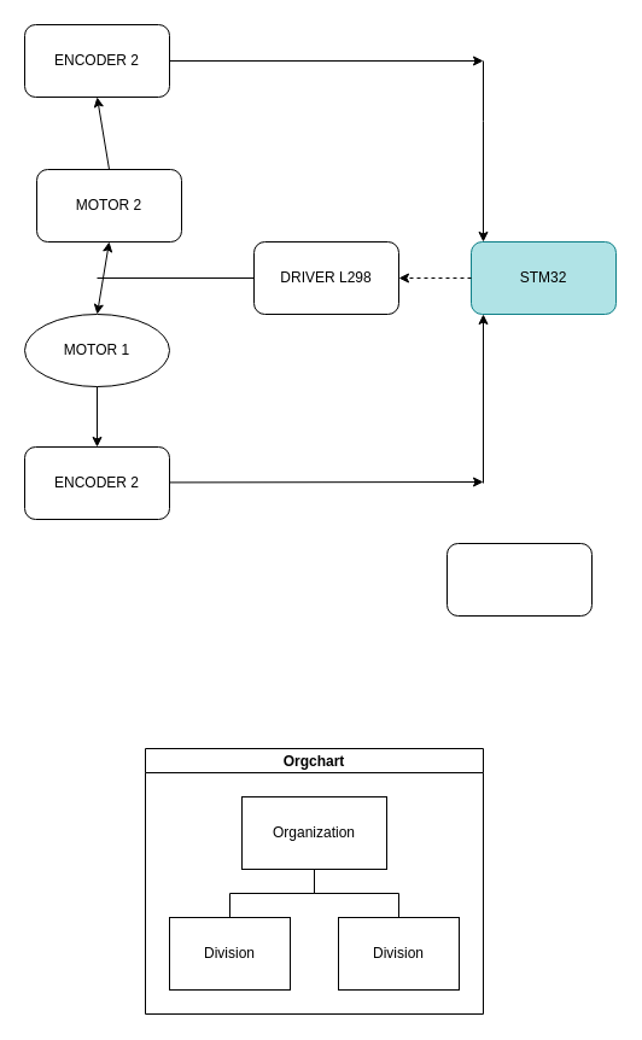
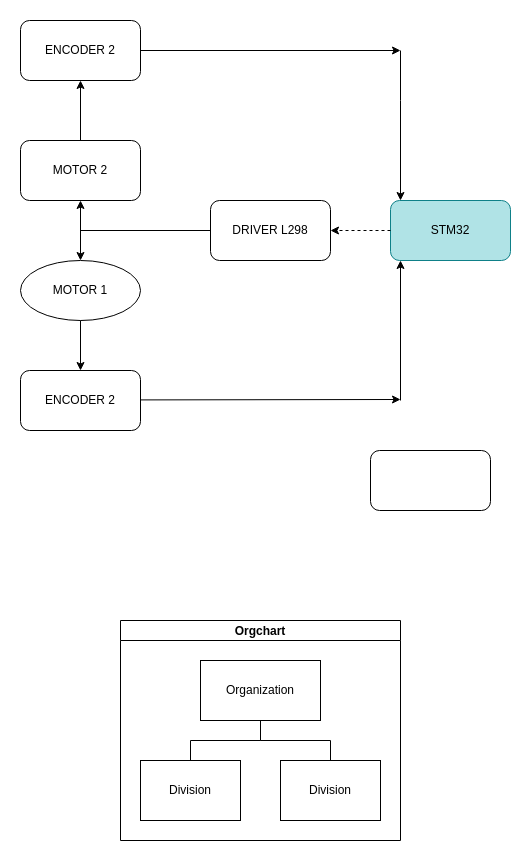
  <mxCell id="0" />
  <mxCell id="1" parent="0" />
  <mxCell id="2" value="ENCODER 2" style="rounded=1;whiteSpace=wrap;html=1;" vertex="1" parent="1"><mxGeometry x="20" y="20" width="120" height="60" as="geometry" /></mxCell>
- <mxCell id="3" value="MOTOR 2" style="rounded=1;whiteSpace=wrap;html=1;" vertex="1" parent="1"><mxGeometry x="30" y="140" width="120" height="60" as="geometry" /></mxCell>
+ <mxCell id="3" value="MOTOR 2" style="rounded=1;whiteSpace=wrap;html=1;" vertex="1" parent="1"><mxGeometry x="20" y="140" width="120" height="60" as="geometry" /></mxCell>
  <mxCell id="4" value="MOTOR 1" style="ellipse;whiteSpace=wrap;html=1;" vertex="1" parent="1"><mxGeometry x="20" y="260" width="120" height="60" as="geometry" /></mxCell>
  <mxCell id="5" value="" style="endArrow=classic;html=1;rounded=0;entryX=0.5;entryY=1;entryDx=0;entryDy=0;exitX=0.5;exitY=0;exitDx=0;exitDy=0;" edge="1" parent="1" source="3" target="2"><mxGeometry width="50" height="50" relative="1" as="geometry"><mxPoint x="310" y="370" as="sourcePoint" /><mxPoint x="360" y="320" as="targetPoint" /><Array as="points" /></mxGeometry></mxCell>
  <mxCell id="6" value="" style="endArrow=classic;startArrow=classic;html=1;rounded=0;entryX=0.5;entryY=1;entryDx=0;entryDy=0;exitX=0.5;exitY=0;exitDx=0;exitDy=0;" edge="1" parent="1" source="4" target="3"><mxGeometry width="50" height="50" relative="1" as="geometry"><mxPoint x="310" y="370" as="sourcePoint" /><mxPoint x="360" y="320" as="targetPoint" /></mxGeometry></mxCell>
  <mxCell id="7" value="ENCODER 2" style="rounded=1;whiteSpace=wrap;html=1;" vertex="1" parent="1"><mxGeometry x="20" y="370" width="120" height="60" as="geometry" /></mxCell>
  <mxCell id="8" value="" style="endArrow=classic;html=1;rounded=0;" edge="1" parent="1" source="4"><mxGeometry width="50" height="50" relative="1" as="geometry"><mxPoint x="30" y="420" as="sourcePoint" /><mxPoint x="80" y="370" as="targetPoint" /></mxGeometry></mxCell>
  <mxCell id="9" value="DRIVER L298" style="rounded=1;whiteSpace=wrap;html=1;" vertex="1" parent="1"><mxGeometry x="210" y="200" width="120" height="60" as="geometry" /></mxCell>
  <mxCell id="10" value="" style="endArrow=none;html=1;rounded=0;entryX=0;entryY=0.5;entryDx=0;entryDy=0;" edge="1" parent="1" target="9"><mxGeometry width="50" height="50" relative="1" as="geometry"><mxPoint x="80" y="230" as="sourcePoint" /><mxPoint x="360" y="320" as="targetPoint" /></mxGeometry></mxCell>
  <mxCell id="11" value="Orgchart" style="swimlane;startSize=20;horizontal=1;containerType=tree;newEdgeStyle={&quot;edgeStyle&quot;:&quot;elbowEdgeStyle&quot;,&quot;startArrow&quot;:&quot;none&quot;,&quot;endArrow&quot;:&quot;none&quot;};" vertex="1" parent="1"><mxGeometry x="120" y="620" width="280" height="220" as="geometry" /></mxCell>
  <mxCell id="12" value="" style="edgeStyle=elbowEdgeStyle;elbow=vertical;sourcePerimeterSpacing=0;targetPerimeterSpacing=0;startArrow=none;endArrow=none;rounded=0;curved=0;" edge="1" parent="11" source="14" target="15"><mxGeometry relative="1" as="geometry" /></mxCell>
  <mxCell id="13" value="" style="edgeStyle=elbowEdgeStyle;elbow=vertical;sourcePerimeterSpacing=0;targetPerimeterSpacing=0;startArrow=none;endArrow=none;rounded=0;curved=0;" edge="1" parent="11" source="14" target="16"><mxGeometry relative="1" as="geometry" /></mxCell>
  <mxCell id="14" value="Organization" style="whiteSpace=wrap;html=1;align=center;treeFolding=1;treeMoving=1;newEdgeStyle={&quot;edgeStyle&quot;:&quot;elbowEdgeStyle&quot;,&quot;startArrow&quot;:&quot;none&quot;,&quot;endArrow&quot;:&quot;none&quot;};" vertex="1" parent="11"><mxGeometry x="80" y="40" width="120" height="60" as="geometry" /></mxCell>
  <mxCell id="15" value="Division" style="whiteSpace=wrap;html=1;align=center;verticalAlign=middle;treeFolding=1;treeMoving=1;newEdgeStyle={&quot;edgeStyle&quot;:&quot;elbowEdgeStyle&quot;,&quot;startArrow&quot;:&quot;none&quot;,&quot;endArrow&quot;:&quot;none&quot;};" vertex="1" parent="11"><mxGeometry x="20" y="140" width="100" height="60" as="geometry" /></mxCell>
  <mxCell id="16" value="Division" style="whiteSpace=wrap;html=1;align=center;verticalAlign=middle;treeFolding=1;treeMoving=1;newEdgeStyle={&quot;edgeStyle&quot;:&quot;elbowEdgeStyle&quot;,&quot;startArrow&quot;:&quot;none&quot;,&quot;endArrow&quot;:&quot;none&quot;};" vertex="1" parent="11"><mxGeometry x="160" y="140" width="100" height="60" as="geometry" /></mxCell>
  <mxCell id="17" value="STM32" style="rounded=1;whiteSpace=wrap;html=1;fillColor=#b0e3e6;strokeColor=#0e8088;" vertex="1" parent="1"><mxGeometry x="390" y="200" width="120" height="60" as="geometry" /></mxCell>
  <mxCell id="18" value="" style="endArrow=classic;html=1;rounded=0;exitX=1;exitY=0.5;exitDx=0;exitDy=0;" edge="1" parent="1" source="2"><mxGeometry width="50" height="50" relative="1" as="geometry"><mxPoint x="240" y="40" as="sourcePoint" /><mxPoint x="400" y="50" as="targetPoint" /></mxGeometry></mxCell>
  <mxCell id="19" value="" style="endArrow=classic;html=1;rounded=0;" edge="1" parent="1"><mxGeometry width="50" height="50" relative="1" as="geometry"><mxPoint x="400" y="50" as="sourcePoint" /><mxPoint x="400" y="200" as="targetPoint" /><Array as="points"><mxPoint x="400" y="100" /></Array></mxGeometry></mxCell>
  <mxCell id="20" value="" style="endArrow=classic;html=1;rounded=0;exitX=0;exitY=0.5;exitDx=0;exitDy=0;entryX=1;entryY=0.5;entryDx=0;entryDy=0;dashed=1;" edge="1" parent="1" source="17" target="9"><mxGeometry width="50" height="50" relative="1" as="geometry"><mxPoint x="320" y="350" as="sourcePoint" /><mxPoint x="370" y="300" as="targetPoint" /></mxGeometry></mxCell>
  <mxCell id="21" value="" style="endArrow=classic;html=1;rounded=0;exitX=1;exitY=0.5;exitDx=0;exitDy=0;" edge="1" parent="1"><mxGeometry width="50" height="50" relative="1" as="geometry"><mxPoint x="140" y="399.41" as="sourcePoint" /><mxPoint x="400" y="399" as="targetPoint" /></mxGeometry></mxCell>
  <mxCell id="22" value="" style="endArrow=classic;html=1;rounded=0;" edge="1" parent="1"><mxGeometry width="50" height="50" relative="1" as="geometry"><mxPoint x="400" y="400" as="sourcePoint" /><mxPoint x="400" y="260" as="targetPoint" /><Array as="points" /></mxGeometry></mxCell>
  <mxCell id="23" value="" style="rounded=1;whiteSpace=wrap;html=1;" vertex="1" parent="1"><mxGeometry x="370" y="450" width="120" height="60" as="geometry" /></mxCell>
